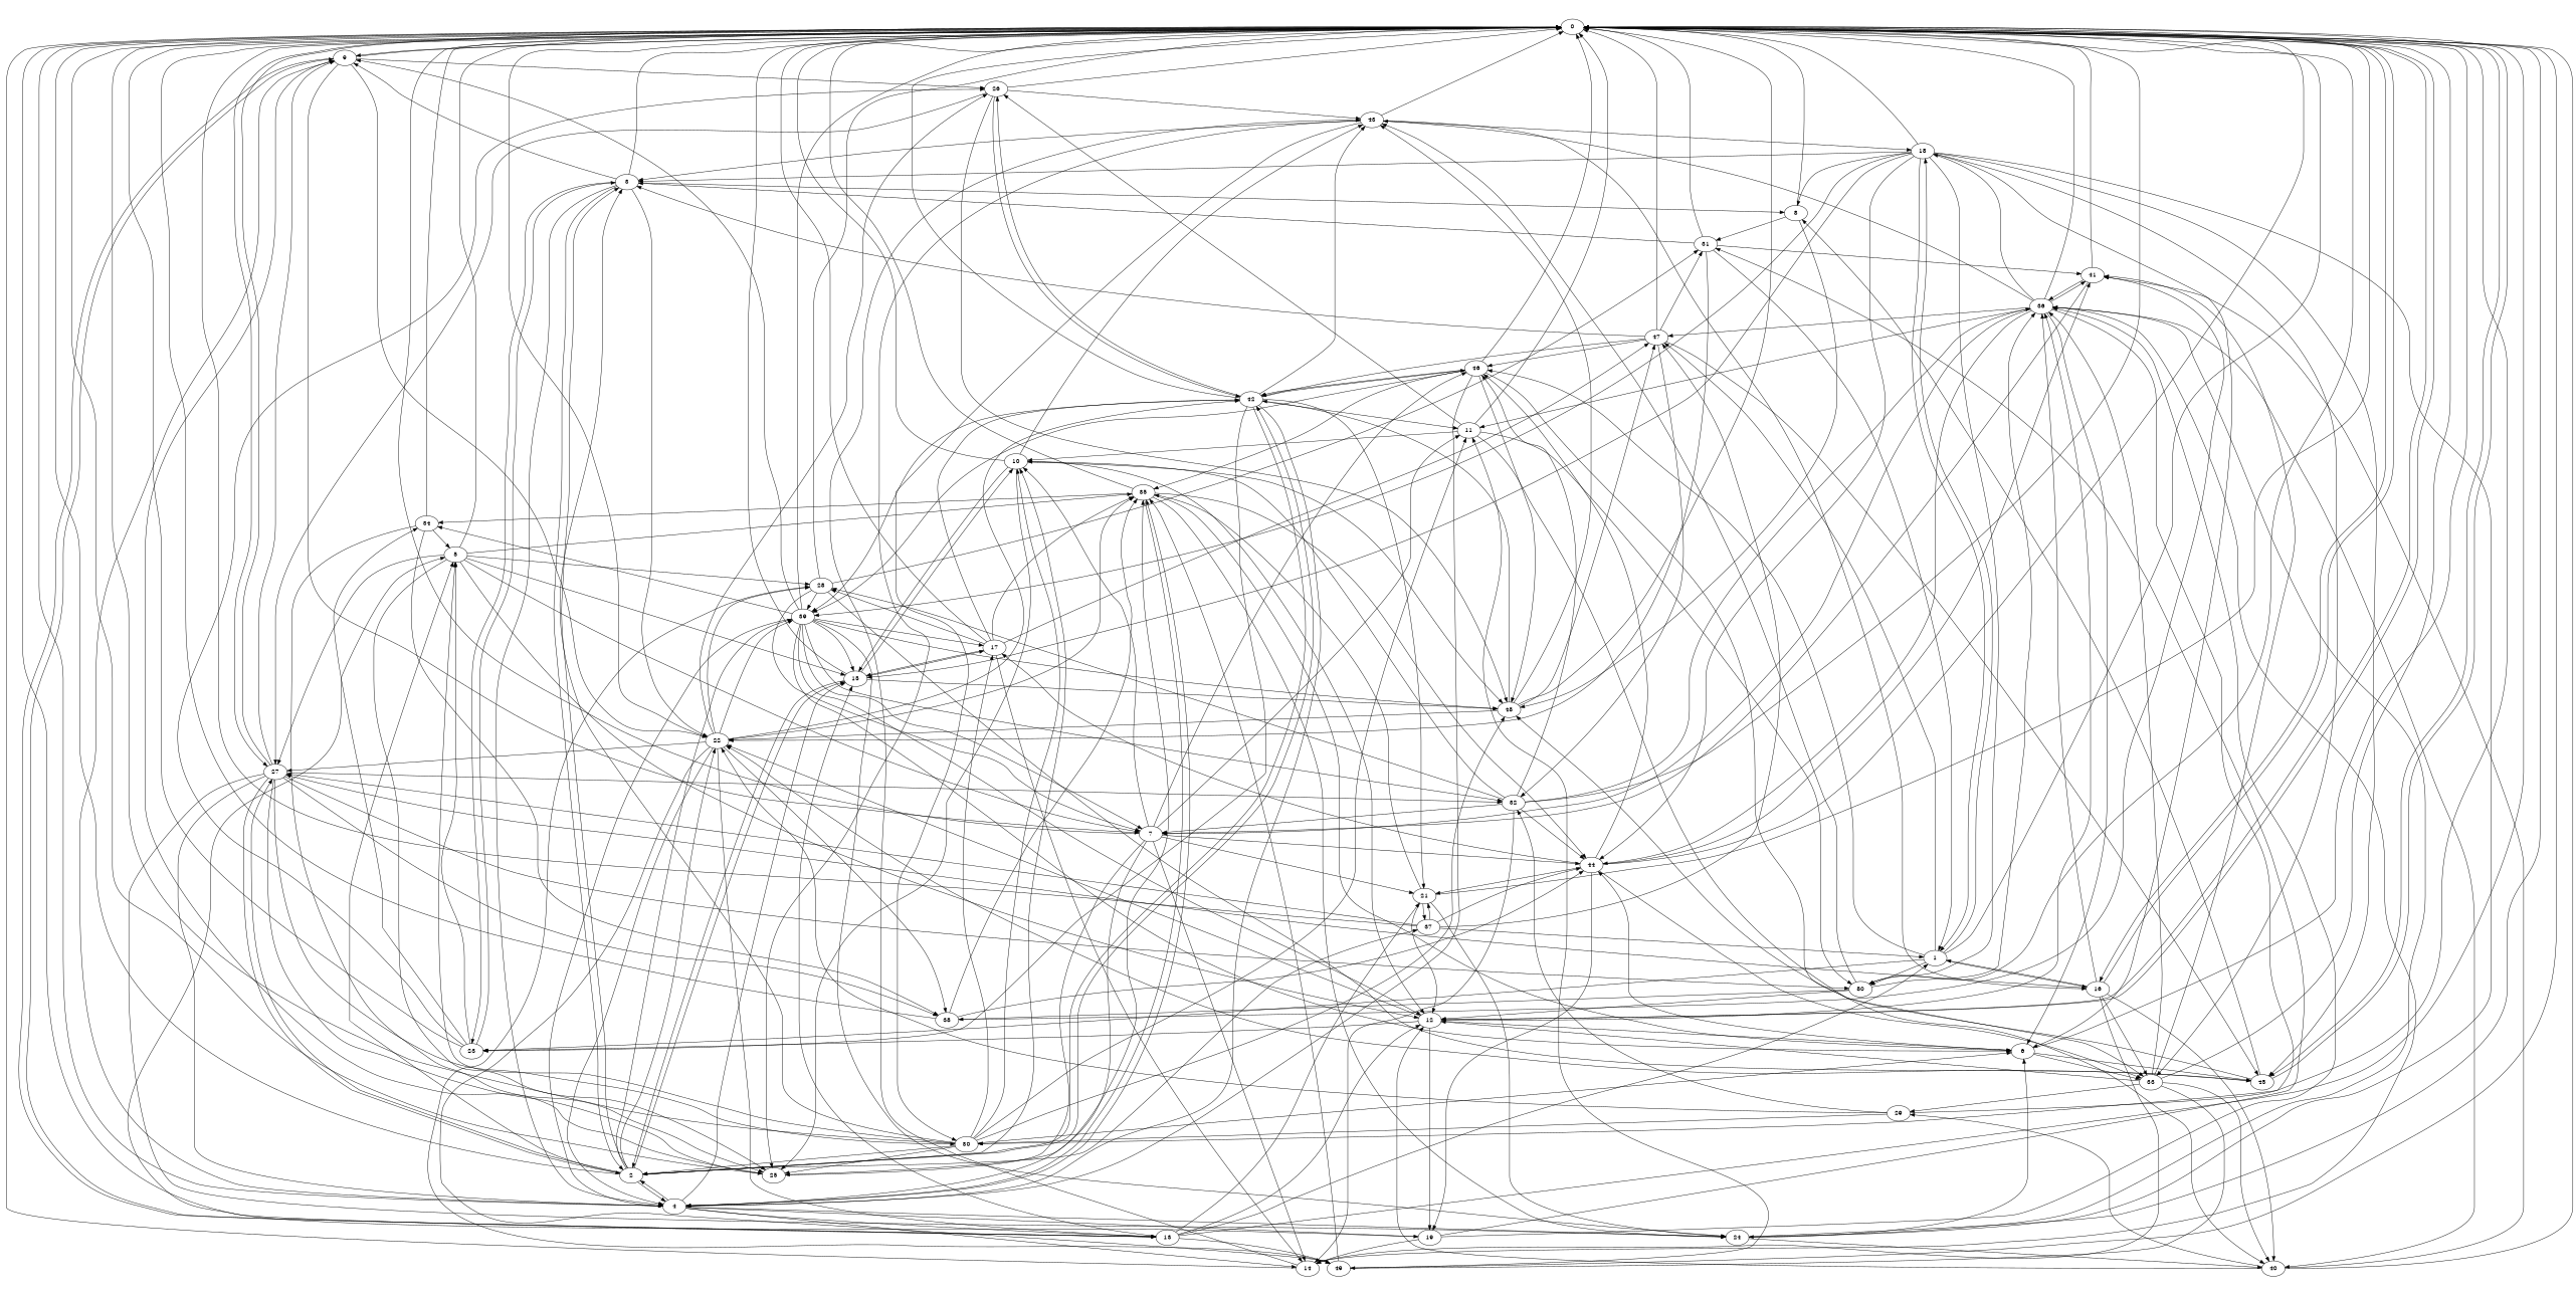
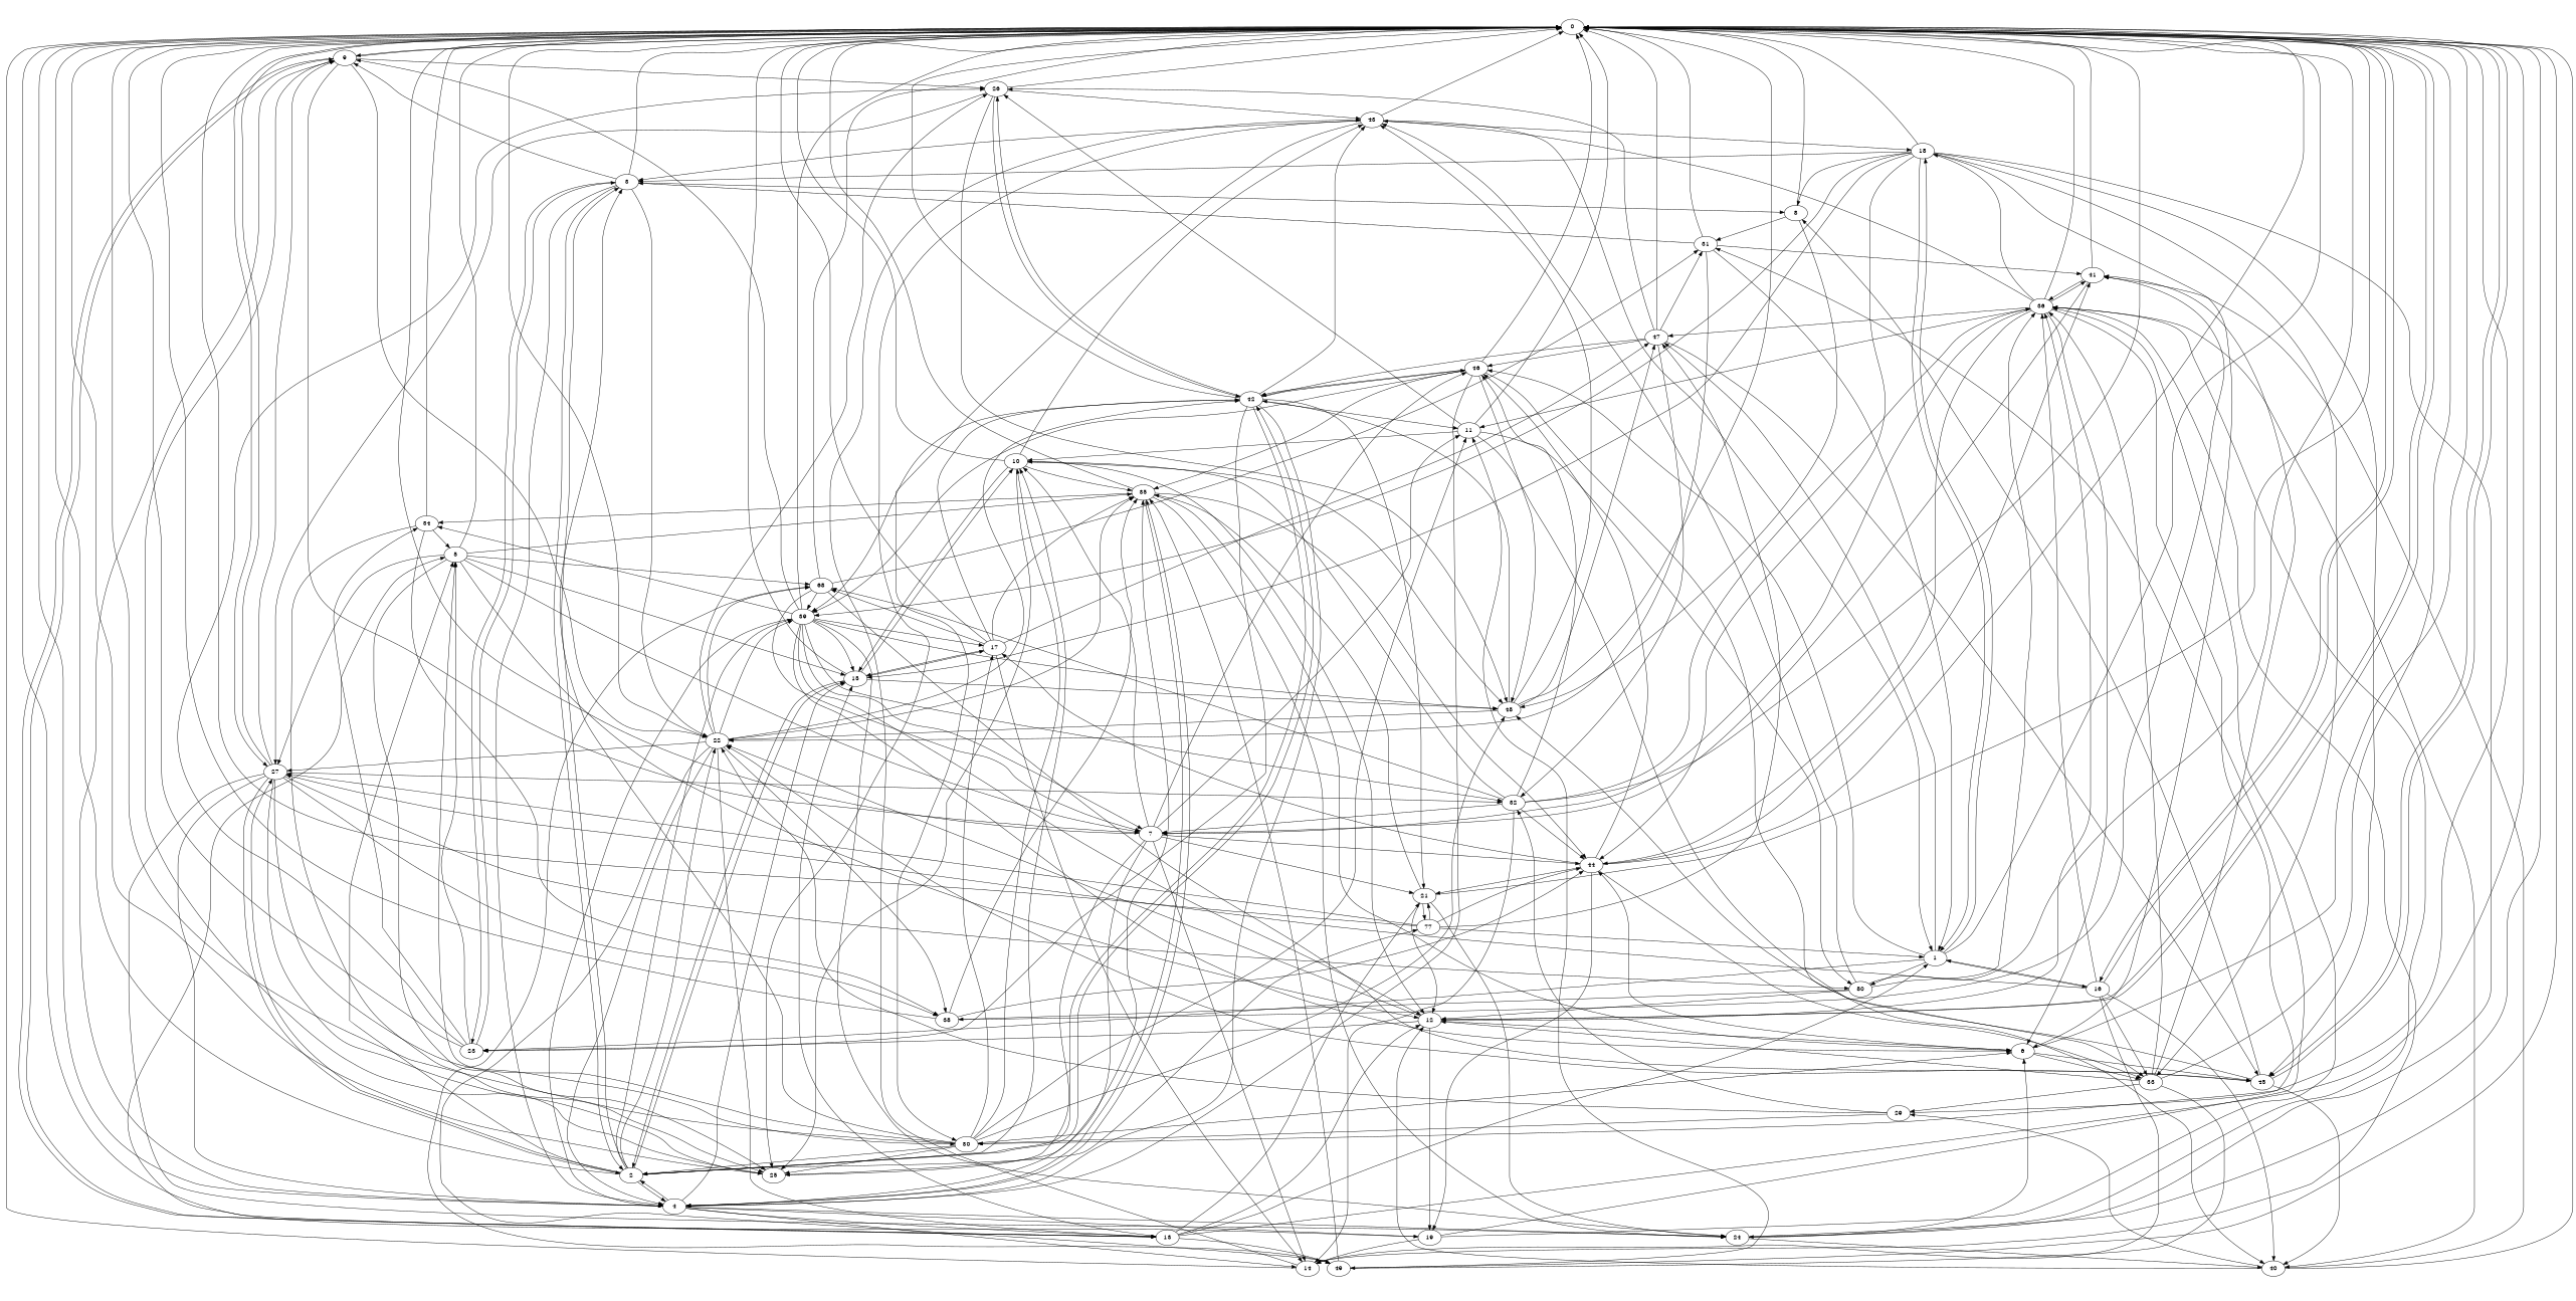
  strict digraph {
    node [component_delay=3]
    edge [wire_delay=1]
    0
    9
    12
    16
    27
    45
    4
    22
    13
    7
    26
    23
    19
    6
    36
    1
    14
    33
    40
    n20 [label=80]
    2
    24
    25
    38
    30
    32
    8
    48
    15
    35
    39
    42
-   28
+   28 [label=68]
    49
    5
    21
    46
    44
    10
    11
    43
    3
    34
    31
    18
    47
    41
    29
-   37
+   37 [label=77]
    17
    0 -> 9
    0 -> 12
    0 -> 16
    0 -> 27
    0 -> 45
    9 -> 0
    9 -> 4
    9 -> 22
    9 -> 13
    9 -> 7
    9 -> 26
    12 -> 0
    12 -> 22
    12 -> 23
    12 -> 19
    12 -> 6
    12 -> 36
    16 -> 0
    16 -> 27
    16 -> 36
    16 -> 1
    16 -> 14
    16 -> 33
    16 -> 40
    27 -> 0
    27 -> 9
    27 -> 4
    27 -> n20
    27 -> 2
    27 -> 24
    27 -> 25
    27 -> 38
    27 -> 30
    27 -> 32
    45 -> 0
    45 -> 22
    45 -> 8
    45 -> 48
    4 -> 0
    4 -> 13
    4 -> 19
    4 -> 14
    4 -> 2
    4 -> 24
    4 -> 15
    4 -> 35
    22 -> 0
    22 -> 27
    22 -> 4
    22 -> 13
    22 -> 26
    22 -> 38
    22 -> 35
    22 -> 39
    22 -> 42
    22 -> 28
    22 -> 49
    13 -> 0
    13 -> 9
    13 -> 12
    13 -> 1
    13 -> 15
    13 -> 49
    13 -> 5
    13 -> 21
    7 -> 0
    7 -> 4
    7 -> 14
    7 -> 25
    7 -> 21
    7 -> 46
    7 -> 44
    7 -> 10
    7 -> 11
    26 -> 0
    26 -> 27
    26 -> 48
    26 -> 42
    26 -> 43
    23 -> 0
    23 -> 26
    23 -> 5
    23 -> 3
    23 -> 34
    19 -> 0
    19 -> 36
    19 -> 14
    19 -> 31
    6 -> 0
    6 -> 45
    6 -> 33
    6 -> 44
    36 -> 0
    36 -> 7
    36 -> 6
    36 -> 40
    36 -> 30
    36 -> 44
    36 -> 11
    36 -> 43
    36 -> 18
    36 -> 47
    36 -> 41
    1 -> 0
    1 -> 16
    1 -> 23
    1 -> n20
    1 -> 46
    1 -> 18
    1 -> 47
    14 -> 0
    14 -> 36
    14 -> 43
    33 -> 0
    33 -> 12
    33 -> 36
-   33 -> 40
+   45 -> 40
    33 -> 49
    33 -> 41
    33 -> 29
    40 -> 0
    40 -> 12
    40 -> 41
    40 -> 29
    n20 -> 0
    n20 -> 12
    n20 -> 36
    n20 -> 38
    n20 -> 43
    2 -> 0
    2 -> 27
    2 -> 4
    2 -> 22
    2 -> 15
    2 -> 39
    2 -> 42
    2 -> 5
    2 -> 10
    2 -> 3
    2 -> 37
    24 -> 0
    24 -> 6
    24 -> 36
    24 -> 40
    25 -> 0
    25 -> 9
    25 -> 35
    38 -> 0
    38 -> 35
    38 -> 44
    38 -> 41
    30 -> 0
    30 -> 6
    30 -> 2
    30 -> 25
    30 -> 48
    30 -> 5
    30 -> 10
    30 -> 11
    30 -> 3
    30 -> 17
    32 -> 0
    32 -> 7
    32 -> 36
    32 -> 14
    32 -> 28
    32 -> 46
    32 -> 44
    32 -> 10
    8 -> 0
    8 -> 48
    8 -> 31
    48 -> 0
    48 -> 22
    48 -> 42
    48 -> 43
    48 -> 47
    15 -> 0
    15 -> 2
    15 -> 48
    15 -> 10
    15 -> 17
    35 -> 0
    35 -> 4
    35 -> 6
    35 -> 24
    35 -> 44
    35 -> 34
    39 -> 0
    39 -> 9
    39 -> 12
    39 -> 4
    39 -> 7
    39 -> 6
    39 -> 24
    39 -> 32
    39 -> 48
    39 -> 15
    39 -> 34
    39 -> 17
    42 -> 0
    42 -> 4
    42 -> 26
    42 -> 23
    42 -> 2
    42 -> 39
    42 -> 21
    42 -> 46
    42 -> 11
    42 -> 43
    28 -> 0
    28 -> 45
    28 -> 7
    28 -> 39
    28 -> 31
    49 -> 0
    49 -> 35
    49 -> 28
    49 -> 11
    5 -> 0
    5 -> 12
    5 -> 27
    5 -> 7
    5 -> 25
    5 -> 15
    5 -> 35
    5 -> 28
    21 -> 0
    21 -> 12
    21 -> 24
    21 -> 35
    21 -> 37
    46 -> 0
    46 -> 4
    46 -> 40
    46 -> 48
    46 -> 35
    46 -> 39
    46 -> 42
    44 -> 0
    44 -> 19
    44 -> 33
    44 -> 21
    44 -> 46
    44 -> 41
    44 -> 17
    10 -> 0
    10 -> 12
    10 -> 25
    10 -> 48
    10 -> 15
+   10 -> 35
    10 -> 43
    11 -> 0
    11 -> 26
    11 -> 33
    11 -> n20
    11 -> 10
    43 -> 0
-   43 -> 16
+   43 -> 1
    43 -> 25
    43 -> 30
    43 -> 3
    43 -> 18
    3 -> 0
    3 -> 9
    3 -> 4
    3 -> 22
    3 -> 23
    3 -> 2
    3 -> 8
    34 -> 0
    34 -> 25
    34 -> 38
    34 -> 5
    31 -> 0
    31 -> 22
    31 -> 1
    31 -> 3
    31 -> 41
    18 -> 0
    18 -> 45
    18 -> 6
    18 -> 1
    18 -> 33
-   18 -> n20
    18 -> 24
    18 -> 8
    18 -> 15
    18 -> 39
    18 -> 44
    18 -> 3
    47 -> 0
    47 -> 45
-   47 -> 3
+   47 -> 26
    47 -> 32
    47 -> 42
    47 -> 46
    47 -> 31
    41 -> 0
    41 -> 7
    41 -> 36
    29 -> 0
    29 -> 22
    29 -> 30
    29 -> 32
    37 -> 0
    37 -> 27
    37 -> 1
    37 -> 21
    37 -> 44
    37 -> 47
    17 -> 0
    17 -> 14
    17 -> 15
    17 -> 35
    17 -> 42
    17 -> 28
    17 -> 47
  }
